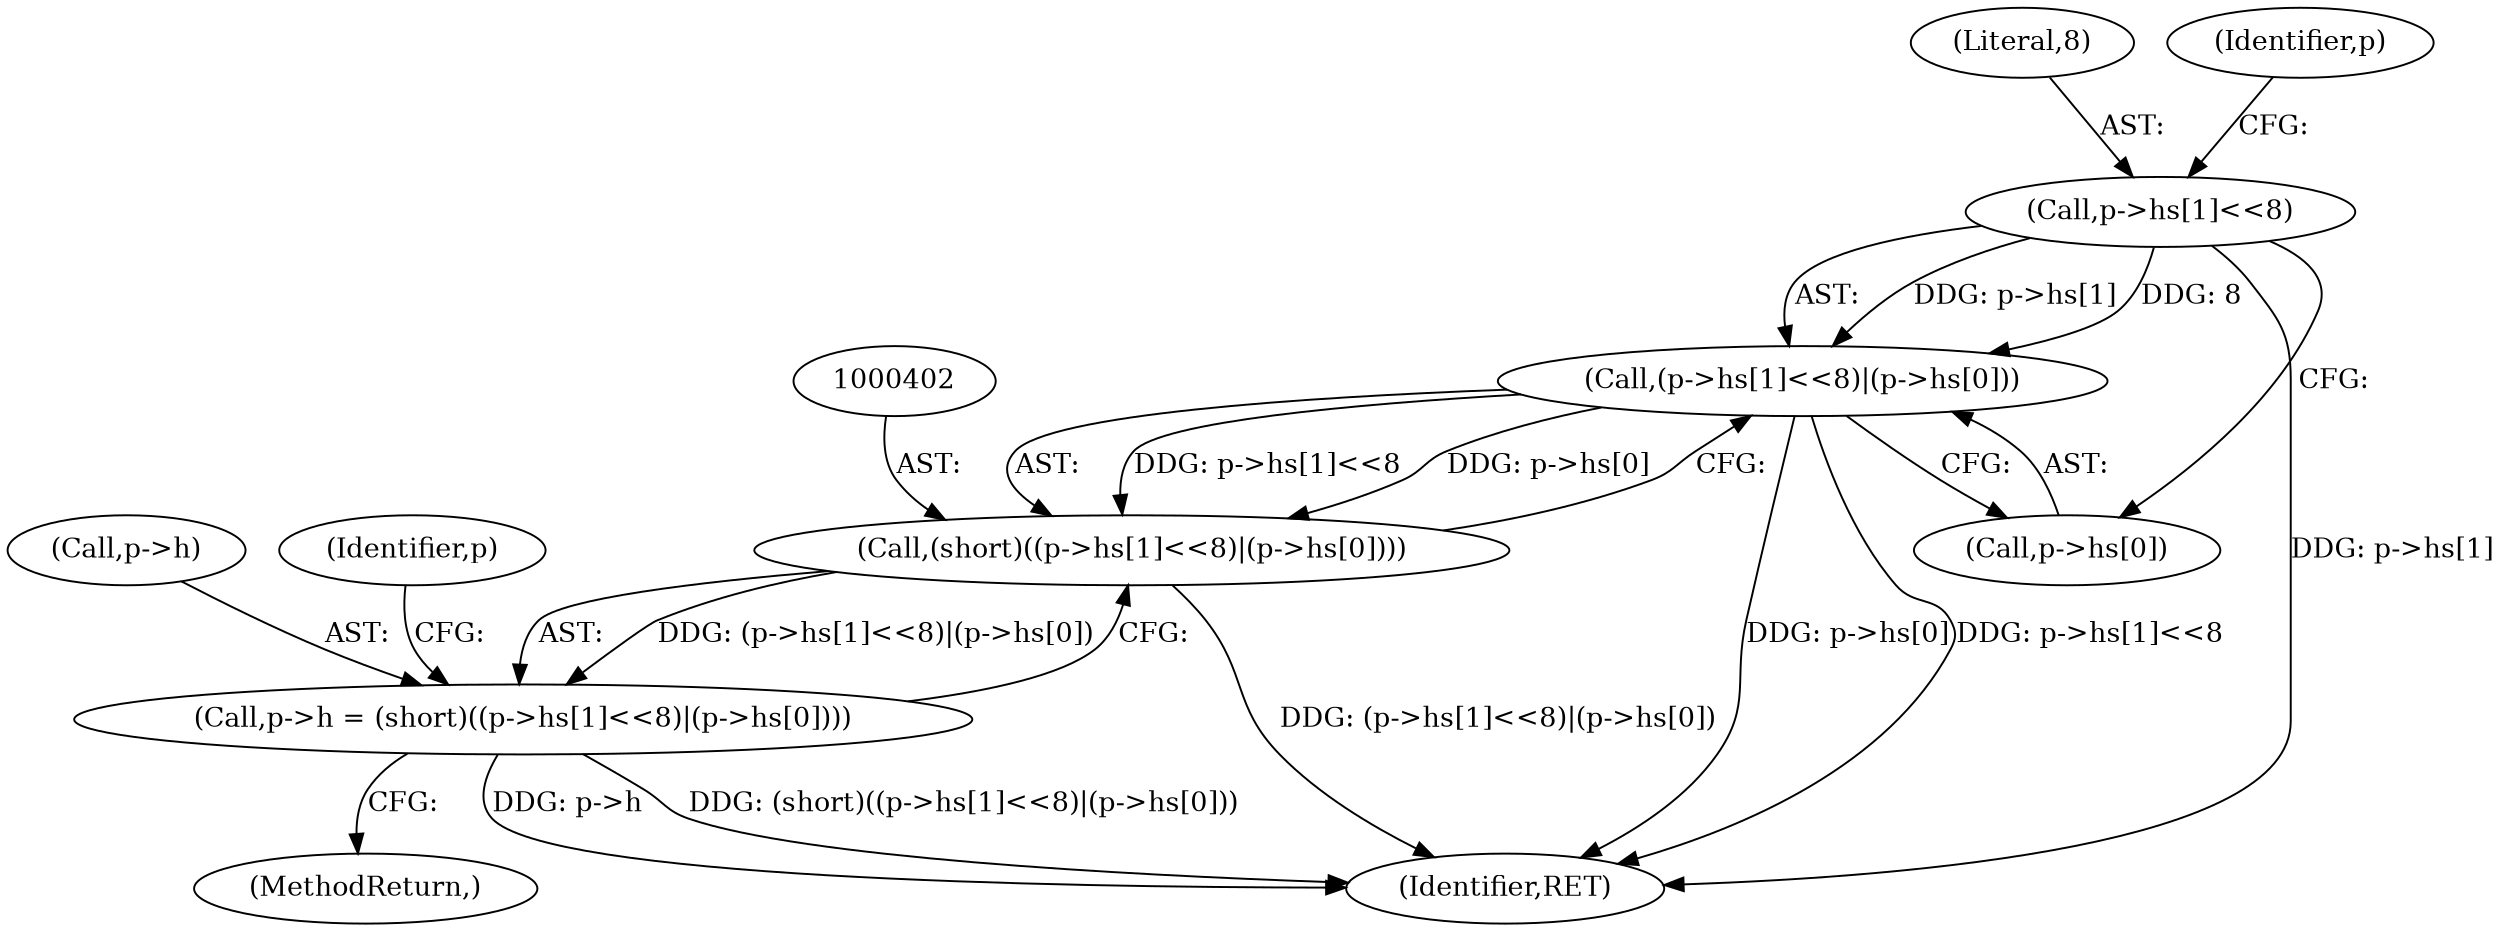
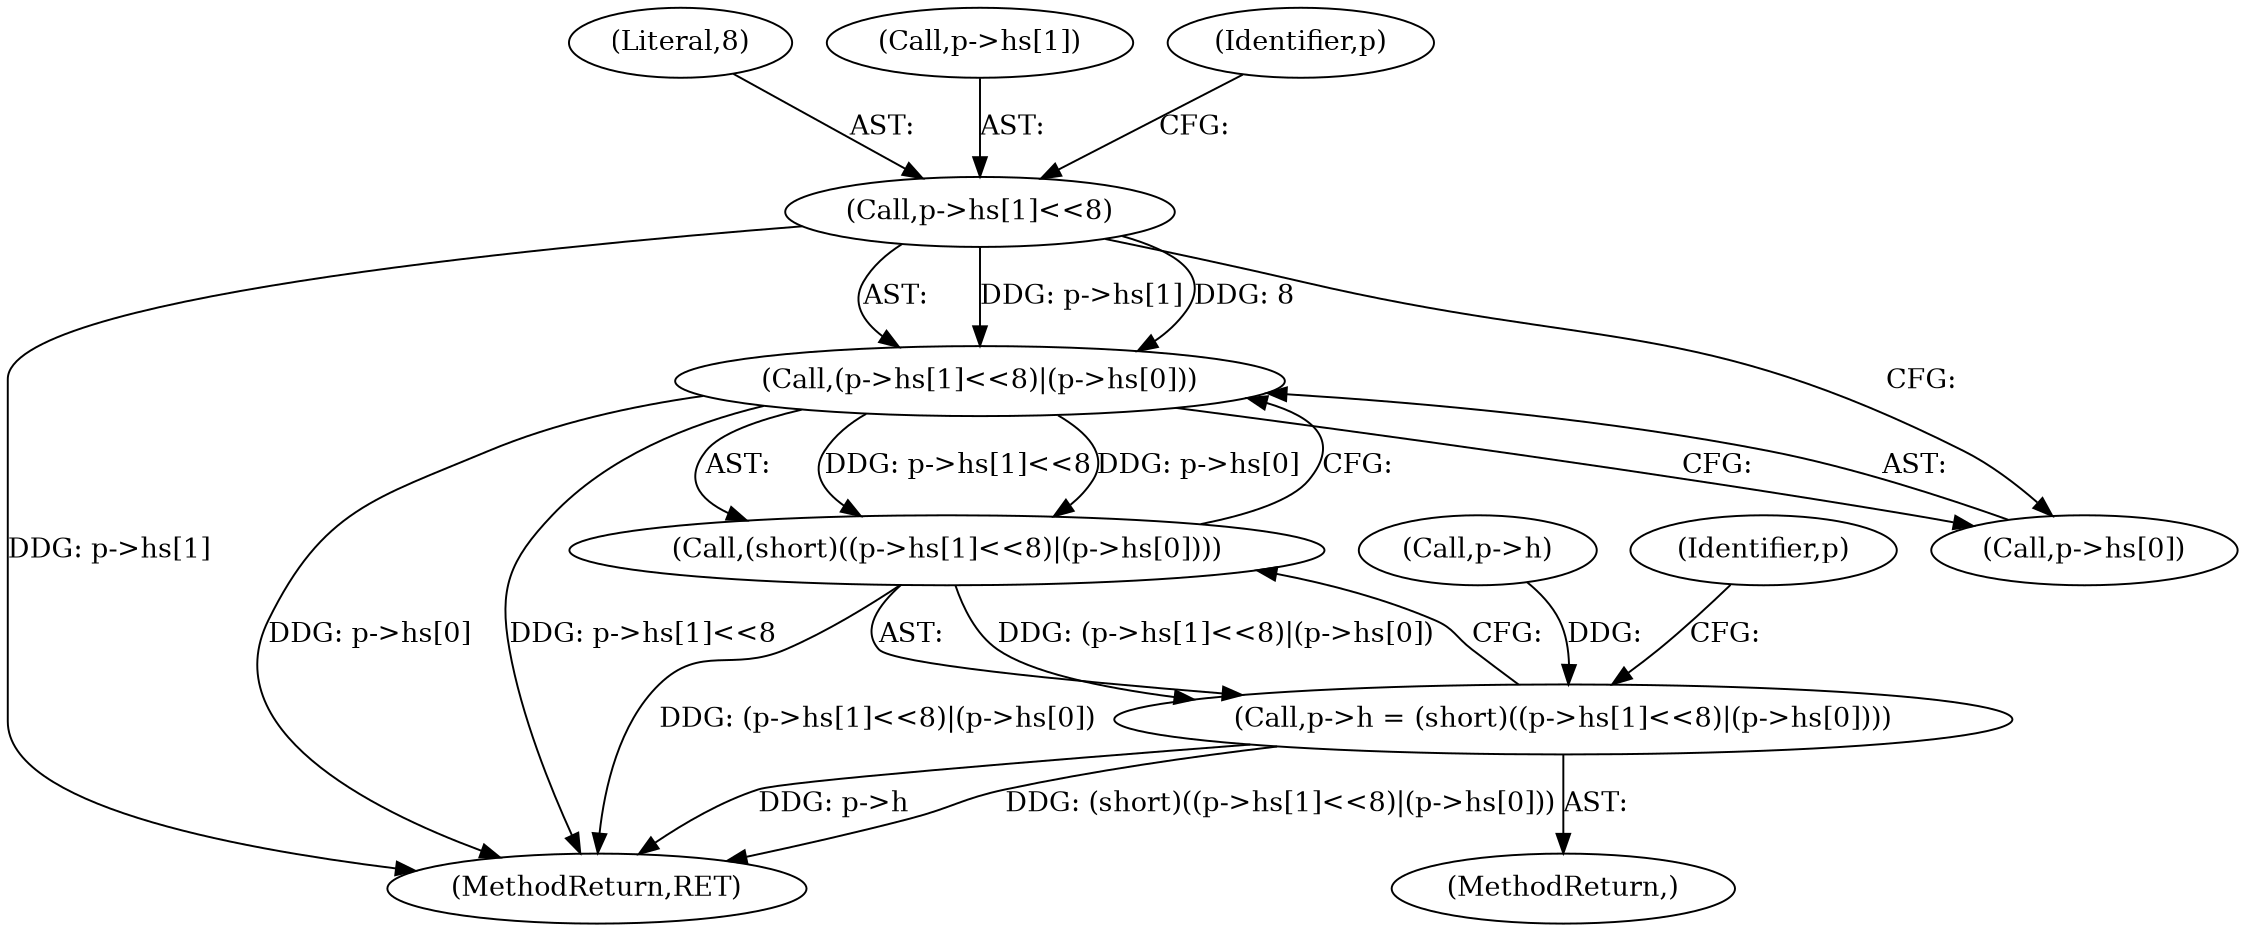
  digraph {
    n1 [label="(Call,p->hs[1]<<8)"]
    n2 [label="(Call,(p->hs[1]<<8)|(p->hs[0]))"]
-   n3 [label="(Identifier,RET)"]
+   n3 [label="(MethodReturn,RET)"]
    n4 [label="(Call,p->hs[0])"]
    n5 [label="(Call,(short)((p->hs[1]<<8)|(p->hs[0])))"]
    n6 [label="(Literal,8)"]
    n7 [label="(Call,p->h = (short)((p->hs[1]<<8)|(p->hs[0])))"]
    n8 [label="(MethodReturn,)"]
+   n9 [label="(Call,p->hs[1])"]
    n10 [label="(Call,p->h)"]
    n11 [label="(Identifier,p)"]
    n12 [label="(Identifier,p)"]
-   1000402
    n1 -> n2 [label="AST: "]
    n1 -> n2 [label="DDG: p->hs[1]"]
    n1 -> n2 [label="DDG: 8"]
    n1 -> n3 [label="DDG: p->hs[1]"]
    n1 -> n4 [label="CFG: "]
    n2 -> n3 [label="DDG: p->hs[0]"]
    n2 -> n3 [label="DDG: p->hs[1]<<8"]
    n2 -> n4 [label="CFG: "]
    n2 -> n5 [label="AST: "]
    n2 -> n5 [label="DDG: p->hs[1]<<8"]
    n2 -> n5 [label="DDG: p->hs[0]"]
    n4 -> n2 [label="AST: "]
    n5 -> n2 [label="CFG: "]
    n5 -> n3 [label="DDG: (p->hs[1]<<8)|(p->hs[0])"]
    n5 -> n7 [label="AST: "]
    n5 -> n7 [label="DDG: (p->hs[1]<<8)|(p->hs[0])"]
    n6 -> n1 [label="AST: "]
    n7 -> n3 [label="DDG: p->h"]
    n7 -> n3 [label="DDG: (short)((p->hs[1]<<8)|(p->hs[0]))"]
    n7 -> n5 [label="CFG: "]
-   n7 -> n8 [label="CFG: "]
-   n10 -> n7 [label="AST: "]
+   n7 -> n8 [label="AST: "]
+   n9 -> n1 [label="AST: "]
+   n10 -> n7 [label="DDG: "]
    n11 -> n7 [label="CFG: "]
    n12 -> n1 [label="CFG: "]
-   1000402 -> n5 [label="AST: "]
  }
